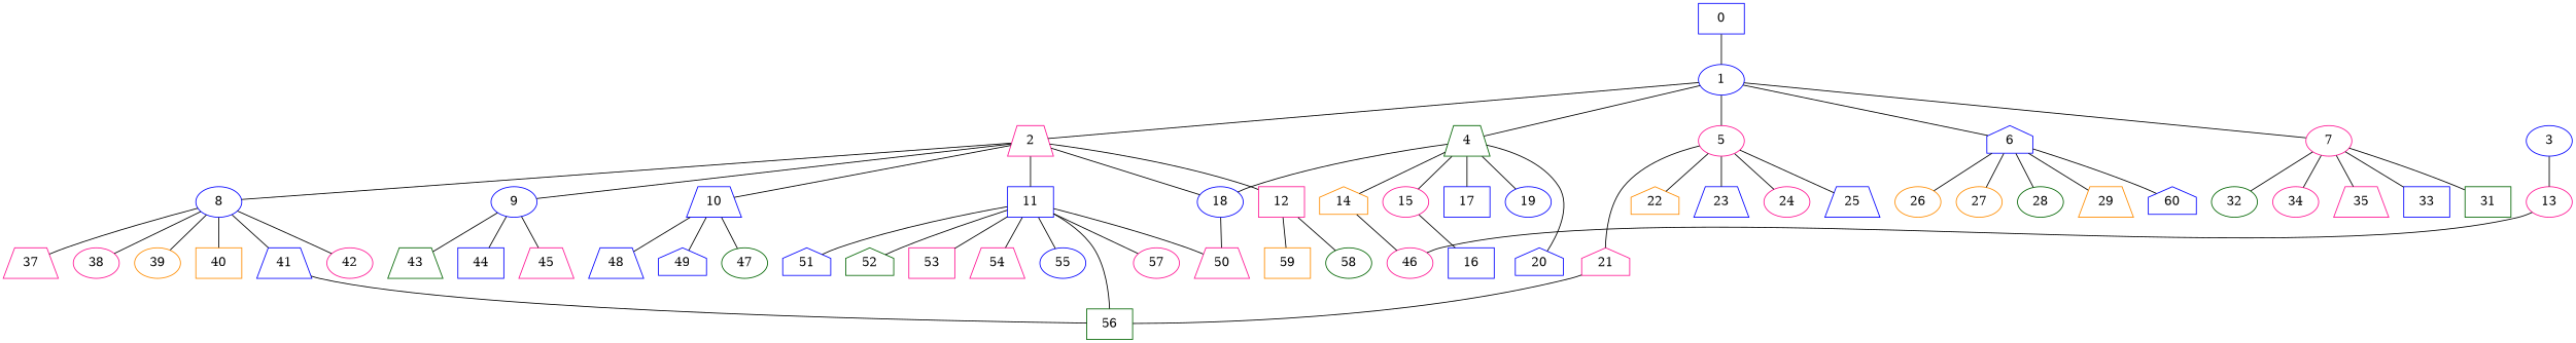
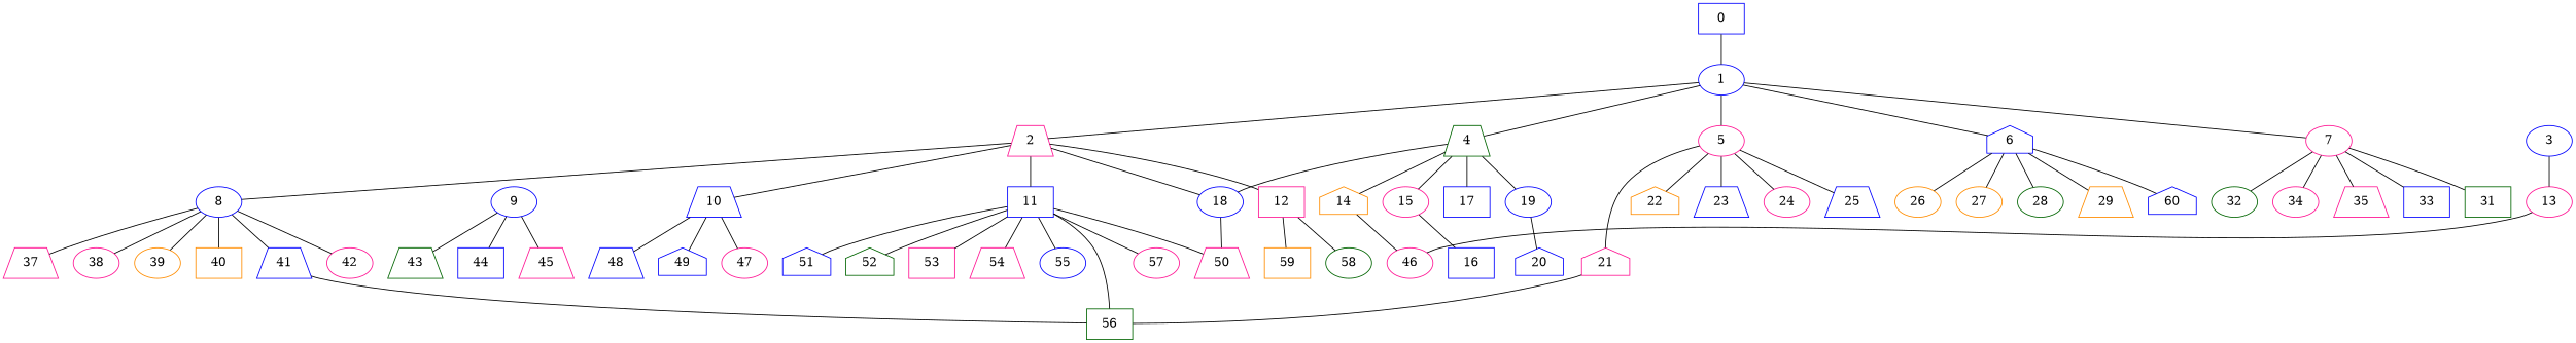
  graph {
    node [color=blue shape=ellipse]
    0 [shape=box]
    1
    2 [color=deeppink shape=trapezium]
    4 [color=darkgreen shape=trapezium]
    5 [color=deeppink]
    6 [shape=house]
    7 [color=deeppink]
    8
    9
    10 [shape=trapezium]
    11 [shape=box]
    12 [color=deeppink shape=box]
    18
    13 [color=deeppink]
    3
    14 [color=darkorange shape=house]
    15 [color=deeppink]
    17 [shape=box]
    19
    20 [shape=house]
    21 [color=deeppink shape=house]
    22 [color=darkorange shape=house]
    23 [shape=trapezium]
    24 [color=deeppink]
    25 [shape=trapezium]
    26 [color=darkorange]
    27 [color=darkorange]
    28 [color=darkgreen]
    29 [color=darkorange shape=trapezium]
    n30 [label=60 shape=house]
    32 [color=darkgreen]
    34 [color=deeppink]
    35 [color=deeppink shape=trapezium]
    33 [shape=box]
    31 [color=darkgreen shape=box]
    37 [color=deeppink shape=trapezium]
    38 [color=deeppink]
    39 [color=darkorange]
    40 [color=darkorange shape=box]
    41 [shape=trapezium]
    42 [color=deeppink]
    43 [color=darkgreen shape=trapezium]
    44 [shape=box]
    45 [color=deeppink shape=trapezium]
    48 [shape=trapezium]
    49 [shape=house]
-   47 [color=darkgreen]
+   47 [color=deeppink]
    50 [color=deeppink shape=trapezium]
    51 [shape=house]
    52 [color=darkgreen shape=house]
    53 [color=deeppink shape=box]
    54 [color=deeppink shape=trapezium]
    55
    56 [color=darkgreen shape=box]
    57 [color=deeppink]
    59 [color=darkorange shape=box]
    58 [color=darkgreen]
    46 [color=deeppink]
    16 [shape=box]
    0 -- 1
    1 -- 2
    1 -- 4
    1 -- 5
    1 -- 6
    1 -- 7
    2 -- 8
-   2 -- 9
    2 -- 10
    2 -- 11
    2 -- 12
    2 -- 18
    4 -- 18
    4 -- 14
    4 -- 15
    4 -- 17
    4 -- 19
-   4 -- 20
+   19 -- 20
    5 -- 21
    5 -- 22
    5 -- 23
    5 -- 24
    5 -- 25
    6 -- 26
    6 -- 27
    6 -- 28
    6 -- 29
    6 -- n30
    7 -- 32
    7 -- 34
    7 -- 35
    7 -- 33
    7 -- 31
    8 -- 37
    8 -- 38
    8 -- 39
    8 -- 40
    8 -- 41
    8 -- 42
    9 -- 43
    9 -- 44
    9 -- 45
    10 -- 48
    10 -- 49
    10 -- 47
    11 -- 50
    11 -- 51
    11 -- 52
    11 -- 53
    11 -- 54
    11 -- 55
    11 -- 56
    11 -- 57
    12 -- 59
    12 -- 58
    18 -- 50
    13 -- 46
    3 -- 13
    14 -- 46
    15 -- 16
    21 -- 56
    41 -- 56
  }
